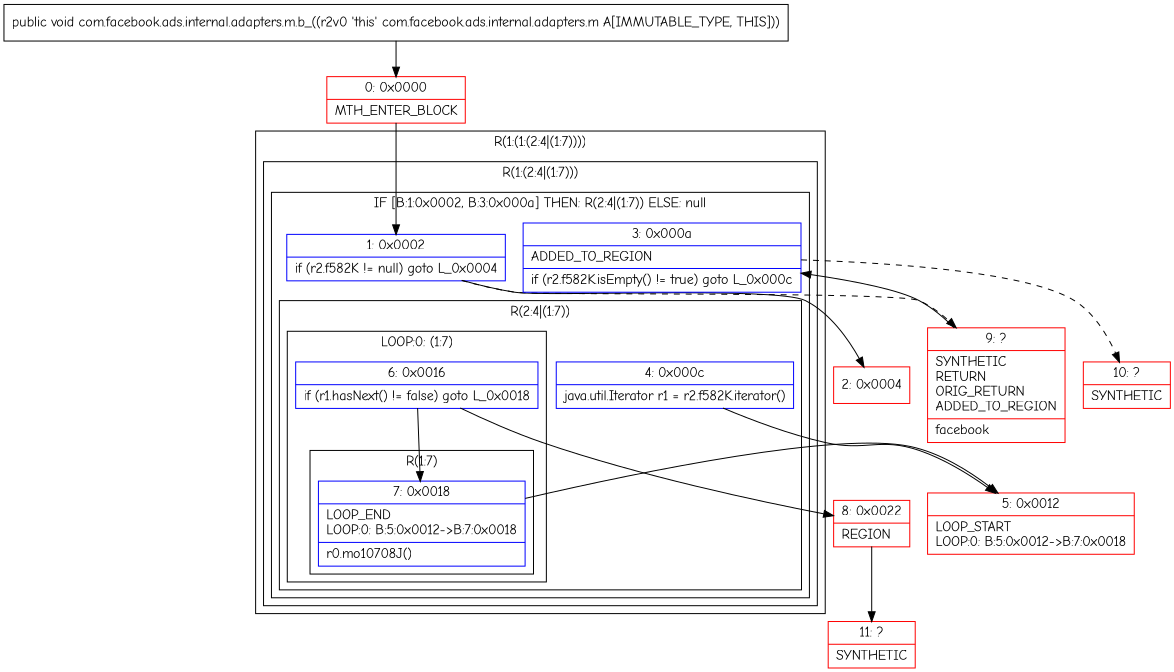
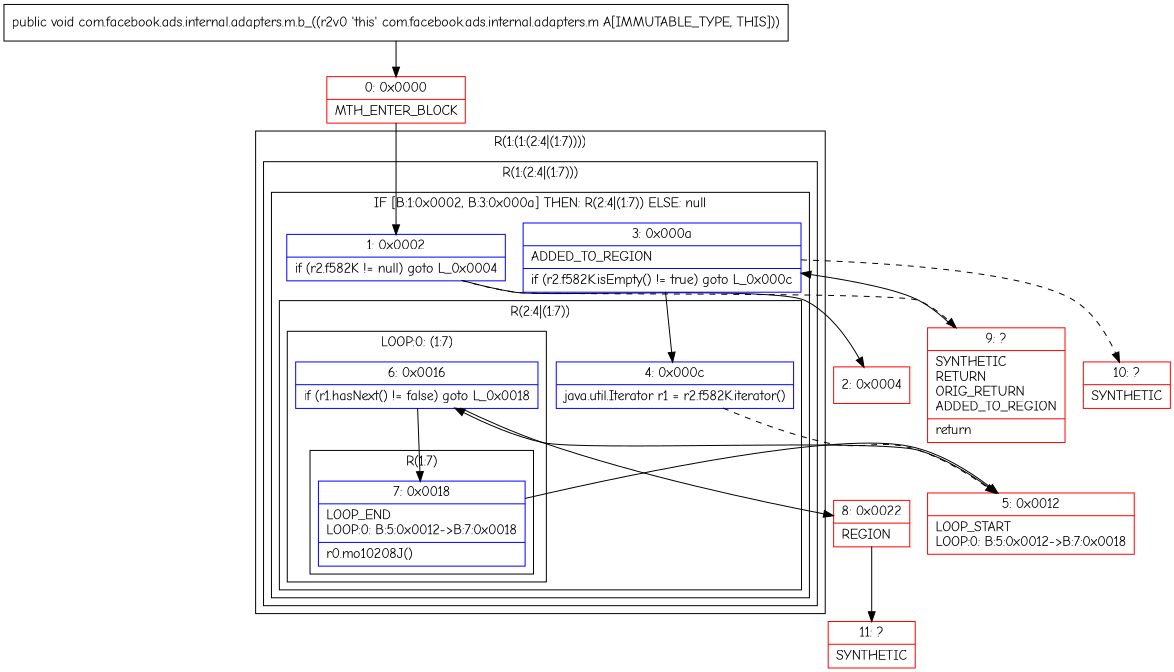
  digraph {
    fontname="Comic Neue"
    node [color=red fontname="Comic Neue" shape=record]
    edge [fontname="Comic Neue"]
-   n1 [color=blue label="{7\:\ 0x0018|LOOP_END\lLOOP:0: B:5:0x0012\-\>B:7:0x0018\l|r0.mo10708J()\l}"]
+   n1 [color=blue label="{7\:\ 0x0018|LOOP_END\lLOOP:0: B:5:0x0012\-\>B:7:0x0018\l|r0.mo10208J()\l}"]
    n2 [color=blue label="{6\:\ 0x0016|if (r1.hasNext() != false) goto L_0x0018\l}"]
    n3 [color=blue label="{4\:\ 0x000c|java.util.Iterator r1 = r2.f582K.iterator()\l}"]
    n4 [color=blue label="{1\:\ 0x0002|if (r2.f582K != null) goto L_0x0004\l}"]
    n5 [color=blue label="{3\:\ 0x000a|ADDED_TO_REGION\l|if (r2.f582K.isEmpty() != true) goto L_0x000c\l}"]
    n6 [label="{5\:\ 0x0012|LOOP_START\lLOOP:0: B:5:0x0012\-\>B:7:0x0018\l}"]
    n7 [label="{8\:\ 0x0022|REGION\l}"]
    n8 [label="{2\:\ 0x0004}"]
-   n9 [label="{9\:\ ?|SYNTHETIC\lRETURN\lORIG_RETURN\lADDED_TO_REGION\l|facebook\l}"]
+   n9 [label="{9\:\ ?|SYNTHETIC\lRETURN\lORIG_RETURN\lADDED_TO_REGION\l|return\l}"]
    n10 [label="{10\:\ ?|SYNTHETIC\l}"]
    n11 [label="{11\:\ ?|SYNTHETIC\l}"]
    n12 [label="{0\:\ 0x0000|MTH_ENTER_BLOCK\l}"]
    n13 [label="{public void com.facebook.ads.internal.adapters.m.b_((r2v0 'this' com.facebook.ads.internal.adapters.m A[IMMUTABLE_TYPE, THIS])) }" color=""]
    subgraph cluster_1 {
      label="R(1:(1:(2:4|(1:7))))"
      subgraph cluster_2 {
        label="R(1:(2:4|(1:7)))"
        subgraph cluster_3 {
          label="IF [B:1:0x0002, B:3:0x000a] THEN: R(2:4|(1:7)) ELSE: null"
          n4
          n5
          subgraph cluster_4 {
            label="R(2:4|(1:7))"
            n3
            subgraph cluster_5 {
              label="LOOP:0: (1:7)"
              n2
              subgraph cluster_6 {
                label="R(1:7)"
                n1
              }
            }
          }
        }
      }
    }
    n1 -> n6
    n2 -> n1
    n2 -> n7 [style=solid]
-   n3 -> n6
+   n3 -> n6 [style=dashed]
    n4 -> n8
    n4 -> n9 [style=dashed]
+   n5 -> n3
    n5 -> n10 [style=dashed]
+   n6 -> n2
    n7 -> n11
    n9 -> n5
    n12 -> n4
    n13 -> n12
  }
